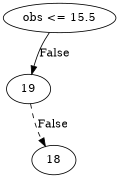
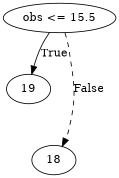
  digraph {
    n1 [label="obs <= 15.5"]
    n2 [label=19]
    n3 [label=18]
-   n1 -> n2 [label=False]
-   n2 -> n3 [label=False style=dashed]
+   n1 -> n2 [label=True]
+   n1 -> n3 [label=False style=dashed]
  }
